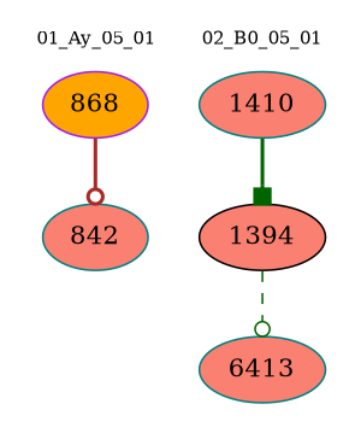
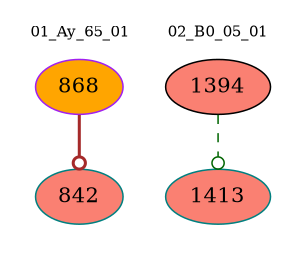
  digraph {
    node [color=teal fillcolor=salmon style=filled]
    edge [arrowhead=odot color=darkgreen style=bold]
    n1 [color=purple fillcolor=orange label=868]
    n2 [label=842]
-   n3 [label=1410]
    n4 [color=black label=1394]
-   n5 [label=6413]
+   n5 [label=1413]
    subgraph cluster_1 {
      color=white
      fontsize=10
-     label="01_Ay_05_01"
+     label="01_Ay_65_01"
      n1
      n2
    }
    subgraph cluster_2 {
      color=white
      fontsize=10
      label="02_B0_05_01"
-     n3
      n4
      n5
    }
    n1 -> n2 [color=brown]
-   n3 -> n4 [arrowhead=box]
    n4 -> n5 [style=dashed]
  }
